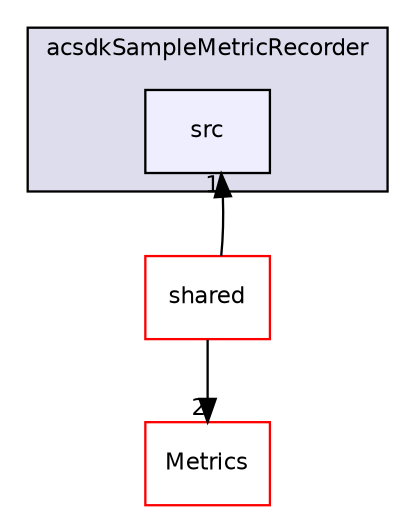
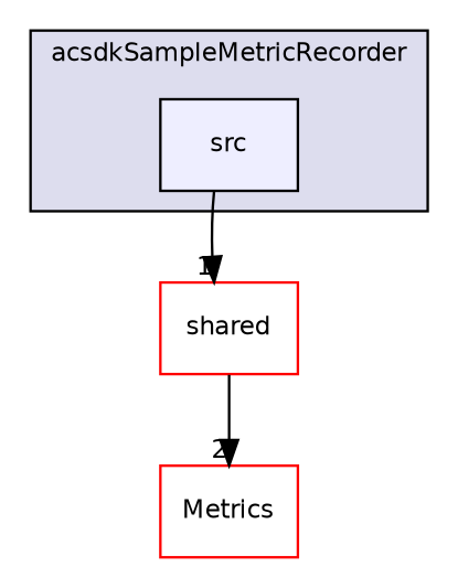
  digraph {
    compound=true
    node [fillcolor=white fontname=Helvetica fontsize=10 shape=box style=filled color=red]
    edge [labeldistance=1.5 labelfontname=Helvetica labelfontsize=10]
    n1 [fillcolor="#eeeeff" label=src pencolor=black color=""]
    n2 [label=shared]
    n3 [label=Metrics]
    subgraph cluster_1 {
      bgcolor="#ddddee"
      fontname=Helvetica
      fontsize=10
      label=acsdkSampleMetricRecorder
      pencolor=black
      n1
    }
-   n2 -> n1 [headlabel=1]
+   n1 -> n2 [headlabel=1]
    n2 -> n3 [headlabel=2]
  }
